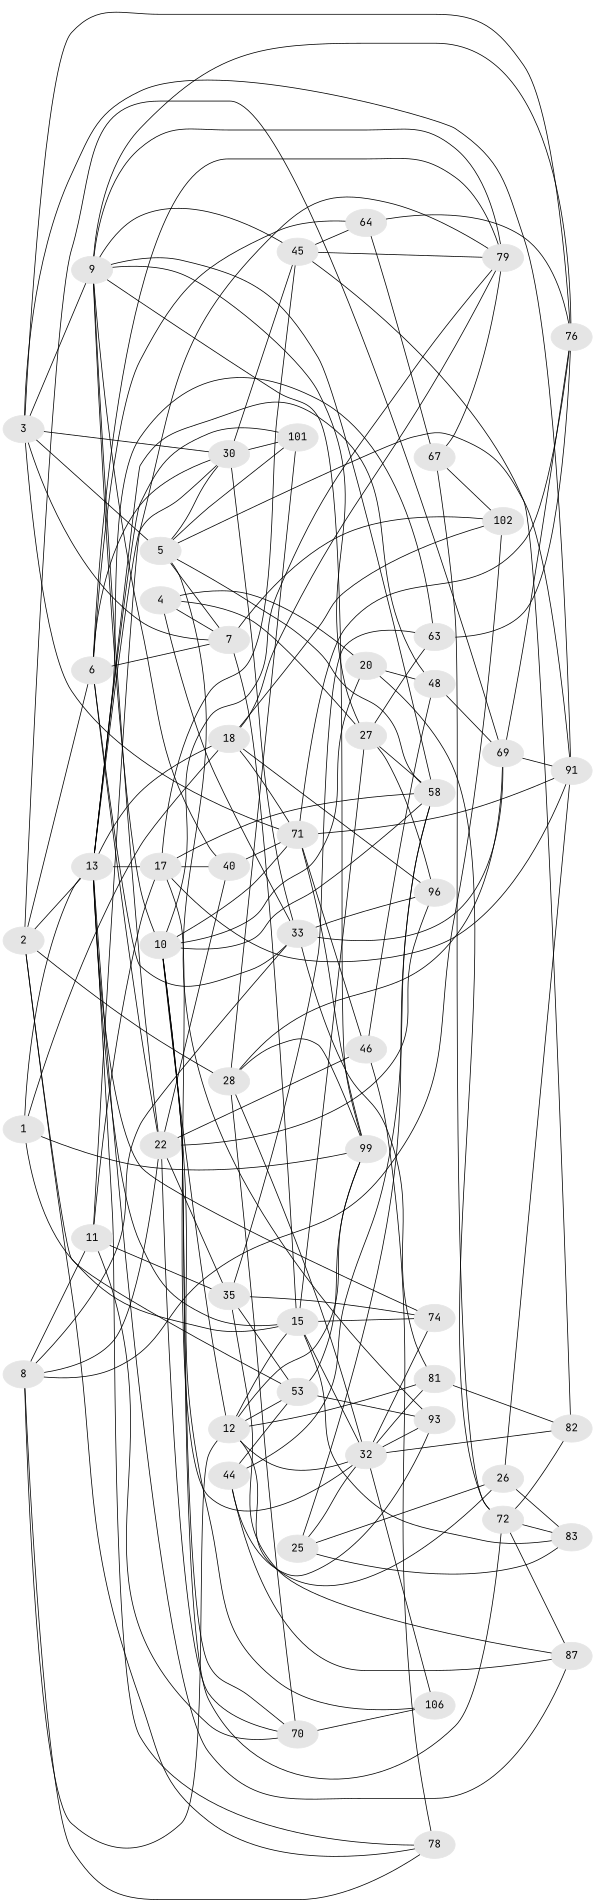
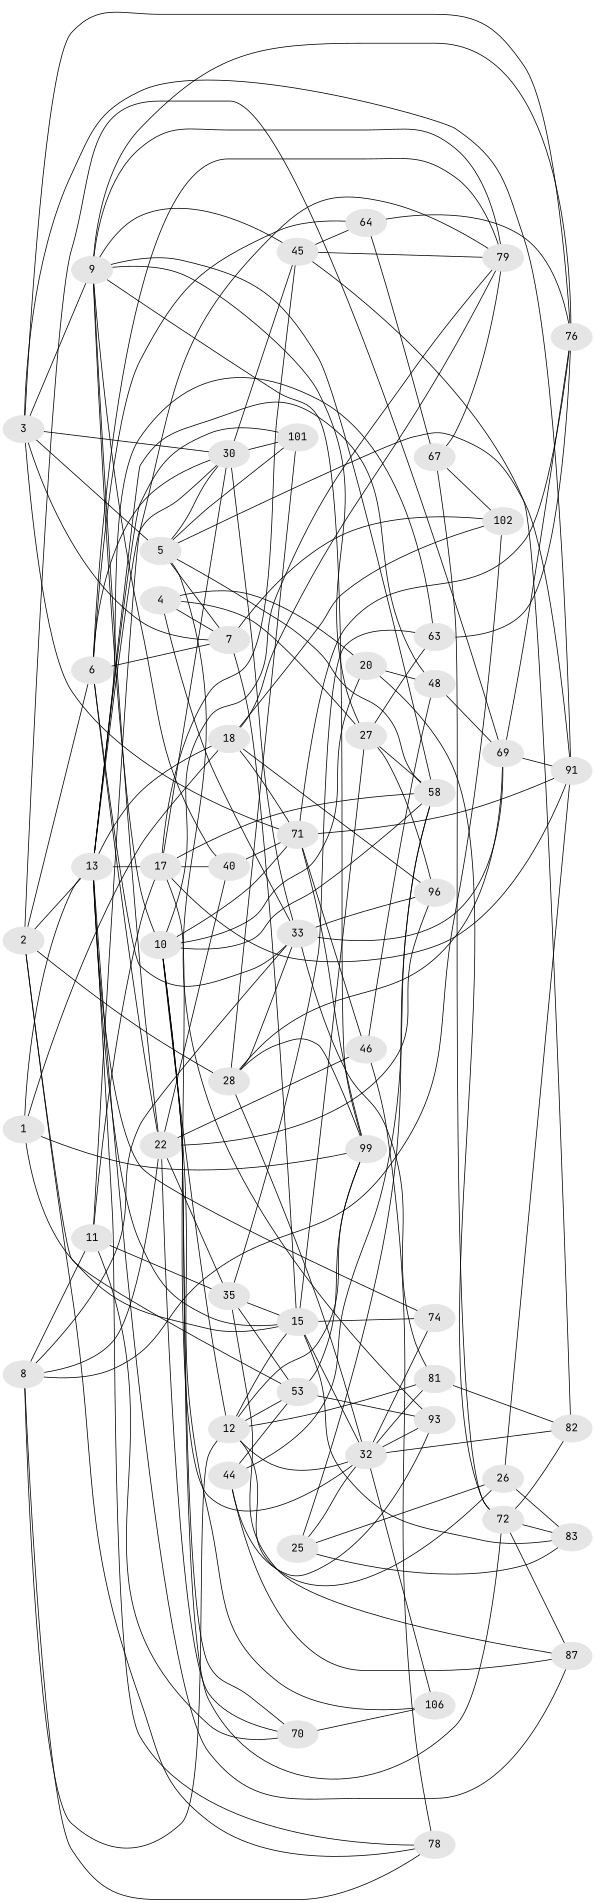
  graph {
    fontname="JetBrains Mono"
    rankdir=LR
    node [color=gray90 fontname="JetBrains Mono" style=filled]
    edge [fontname="JetBrains Mono"]
    13 [super="+94+75"]
    15 [super="+51+21"]
    18 [super="+103"]
    78
    30 [super="+65+62"]
    101
    17 [super="+77+56+23"]
    48
    63
    n10 [label=74]
    87
    1
    99 [super="+105"]
    27 [super="+37"]
    32 [super="+98+38"]
    83
    n17 [label=71 super="+55"]
    79 [super="+92"]
    102
    96
    2 [super="+50"]
    6 [super="+86"]
    28 [super="+39"]
    53 [super="+60"]
    69 [super="+97"]
    7 [super="+16"]
    33 [super="+42"]
    22 [super="+24+59"]
    64
    93
    76 [super="+107"]
    91 [super="+100"]
    3 [super="+31+29"]
    5 [super="+57"]
    9 [super="+14+61"]
    58 [super="+89+85"]
    10 [super="+47+34"]
    40
    45 [super="+73"]
    46
    4
    20
    72 [super="+88"]
    81
    70
    35 [super="+68"]
    67
    8 [super="+74"]
    11 [super="+49"]
    12 [super="+19+80"]
    26
    106
    82
    25
    44
    13 -- 15
    13 -- 18
    13 -- 78
    13 -- 30
    13 -- 101
    13 -- 17
    13 -- 48
    13 -- 63
    13 -- n10
    13 -- 87
    15 -- n10
    15 -- 27
    15 -- 32
    15 -- 83
    18 -- n17
    18 -- 79
    18 -- 102
    18 -- 96
    30 -- 101
    30 -- 33
    30 -- 45
+   17 -- 30
    17 -- 32
    17 -- 91
    17 -- 58
    17 -- 40
    17 -- 45
    48 -- 69
    63 -- 76
    1 -- 13
    1 -- 15
    1 -- 18
    1 -- 99
    27 -- 63
    27 -- 96
    27 -- 58
    32 -- n10
    32 -- 93
    32 -- 81
    32 -- 106
    32 -- 82
    n17 -- 99
    n17 -- 76
    n17 -- 91
    n17 -- 46
    2 -- 13
    2 -- 78
    2 -- 6
    2 -- 28
    2 -- 53
    2 -- 69
    6 -- 30
    6 -- 79 [weight=2]
    6 -- 7
    6 -- 33
    6 -- 22
    6 -- 64
    28 -- 101
    28 -- 99
    28 -- 32
    28 -- 69
-   28 -- 70
+   28 -- 33
    53 -- 99
    53 -- 93
    69 -- 76
    69 -- 91
    7 -- 15
    7 -- 102
    33 -- 96
    33 -- 69
    33 -- 81
    22 -- 96
    22 -- 40
    22 -- 46
    22 -- 70
    22 -- 35
    64 -- 76
    64 -- 67
    3 -- 30
    3 -- n17
    3 -- 7
    3 -- 76
    3 -- 91
    3 -- 5
    3 -- 9
    5 -- 30
    5 -- 101
    5 -- 7
    5 -- 93
    5 -- 91
    5 -- 58 [weight=2]
    9 -- 99
    9 -- 27
    9 -- 79
    9 -- 22
    9 -- 76
    9 -- 58
    9 -- 10
    9 -- 40
    9 -- 45
    10 -- n17
    10 -- 79 [weight=2]
    10 -- 58
    10 -- 20
    10 -- 72
    10 -- 70
    10 -- 12
    10 -- 106
    40 -- n17
    45 -- 79
    45 -- 64
    45 -- 82
    46 -- 78
    46 -- 48
    4 -- 27
    4 -- 7
    4 -- 33
    4 -- 20
    20 -- 48
    20 -- 72
    72 -- 87
    72 -- 83
    72 -- 82
    81 -- 82
    70 -- 106
    35 -- 63
-   35 -- n10
+   35 -- 15
    35 -- 87
    35 -- 53
    67 -- 79
    67 -- 102
    67 -- 72
    8 -- 78
    8 -- 102
    8 -- 33
    8 -- 22
    8 -- 11
    8 -- 12
    11 -- 17 [weight=2]
    11 -- 79
    11 -- 70
    11 -- 35
    12 -- 15
    12 -- 99
    12 -- 32
    12 -- 53
    12 -- 81
    12 -- 26
    26 -- 83
    26 -- 91
    25 -- 32
    25 -- 83
    25 -- 58
    25 -- 26
    44 -- 87
    44 -- 53
    44 -- 93
    44 -- 58
  }
